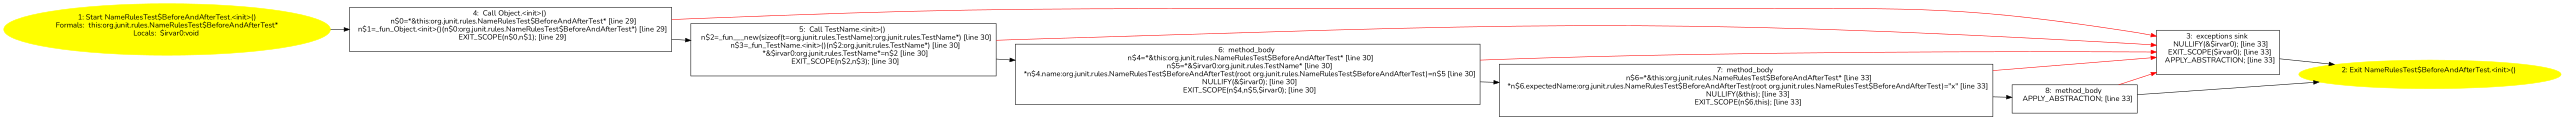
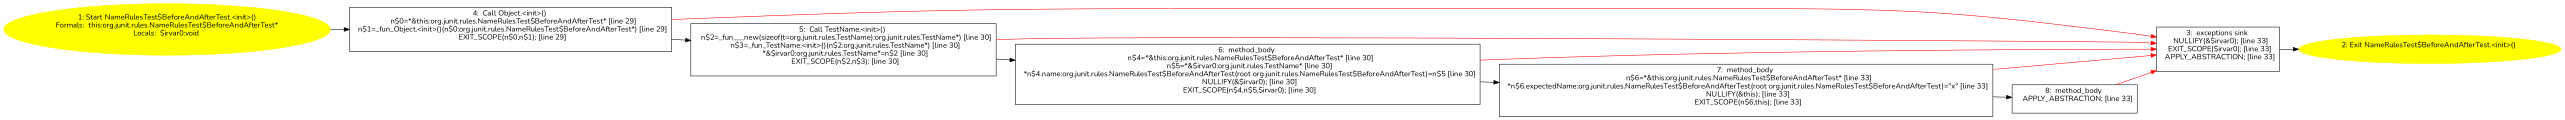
  digraph {
    rankdir=LR
    fontname=Nunito
    node [fontname=Nunito shape=box]
    edge [fontname=Nunito]
    n1 [color=yellow label="1: Start NameRulesTest$BeforeAndAfterTest.<init>()\nFormals:  this:org.junit.rules.NameRulesTest$BeforeAndAfterTest*\nLocals:  $irvar0:void \n  " style=filled shape=""]
    n2 [label="4:  Call Object.<init>() \n   n$0=*&this:org.junit.rules.NameRulesTest$BeforeAndAfterTest* [line 29]\n  n$1=_fun_Object.<init>()(n$0:org.junit.rules.NameRulesTest$BeforeAndAfterTest*) [line 29]\n  EXIT_SCOPE(n$0,n$1); [line 29]\n "]
    n3 [label="3:  exceptions sink \n   NULLIFY(&$irvar0); [line 33]\n  EXIT_SCOPE($irvar0); [line 33]\n  APPLY_ABSTRACTION; [line 33]\n "]
    n4 [label="5:  Call TestName.<init>() \n   n$2=_fun___new(sizeof(t=org.junit.rules.TestName):org.junit.rules.TestName*) [line 30]\n  n$3=_fun_TestName.<init>()(n$2:org.junit.rules.TestName*) [line 30]\n  *&$irvar0:org.junit.rules.TestName*=n$2 [line 30]\n  EXIT_SCOPE(n$2,n$3); [line 30]\n "]
    n5 [color=yellow label="2: Exit NameRulesTest$BeforeAndAfterTest.<init>() \n  " style=filled shape=""]
    n6 [label="6:  method_body \n   n$4=*&this:org.junit.rules.NameRulesTest$BeforeAndAfterTest* [line 30]\n  n$5=*&$irvar0:org.junit.rules.TestName* [line 30]\n  *n$4.name:org.junit.rules.NameRulesTest$BeforeAndAfterTest(root org.junit.rules.NameRulesTest$BeforeAndAfterTest)=n$5 [line 30]\n  NULLIFY(&$irvar0); [line 30]\n  EXIT_SCOPE(n$4,n$5,$irvar0); [line 30]\n "]
    n7 [label="7:  method_body \n   n$6=*&this:org.junit.rules.NameRulesTest$BeforeAndAfterTest* [line 33]\n  *n$6.expectedName:org.junit.rules.NameRulesTest$BeforeAndAfterTest(root org.junit.rules.NameRulesTest$BeforeAndAfterTest)=\"x\" [line 33]\n  NULLIFY(&this); [line 33]\n  EXIT_SCOPE(n$6,this); [line 33]\n "]
    n8 [label="8:  method_body \n   APPLY_ABSTRACTION; [line 33]\n "]
    n1 -> n2
    n2 -> n3 [color=red]
    n2 -> n4
    n3 -> n5
    n4 -> n3 [color=red]
    n4 -> n6
    n6 -> n3 [color=red]
    n6 -> n7
    n7 -> n3 [color=red]
    n7 -> n8
    n8 -> n3 [color=red]
-   n8 -> n5
  }
